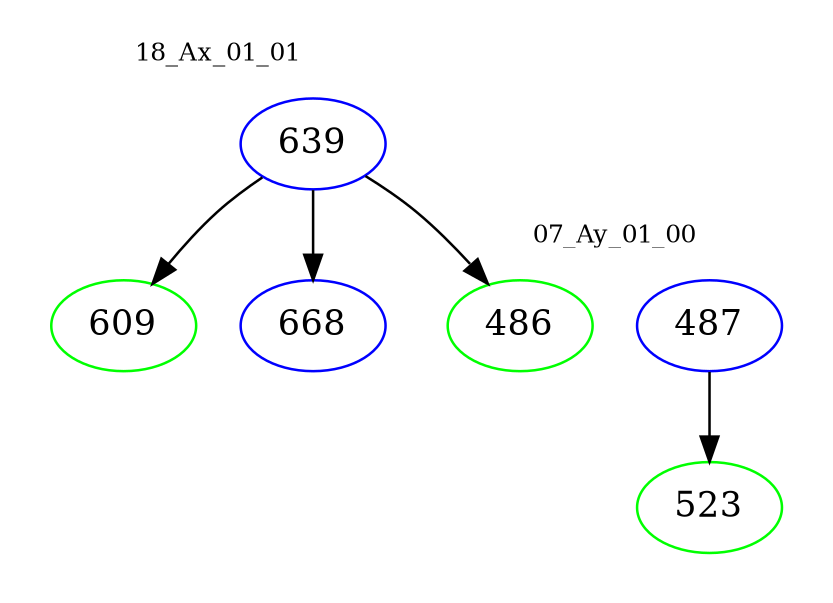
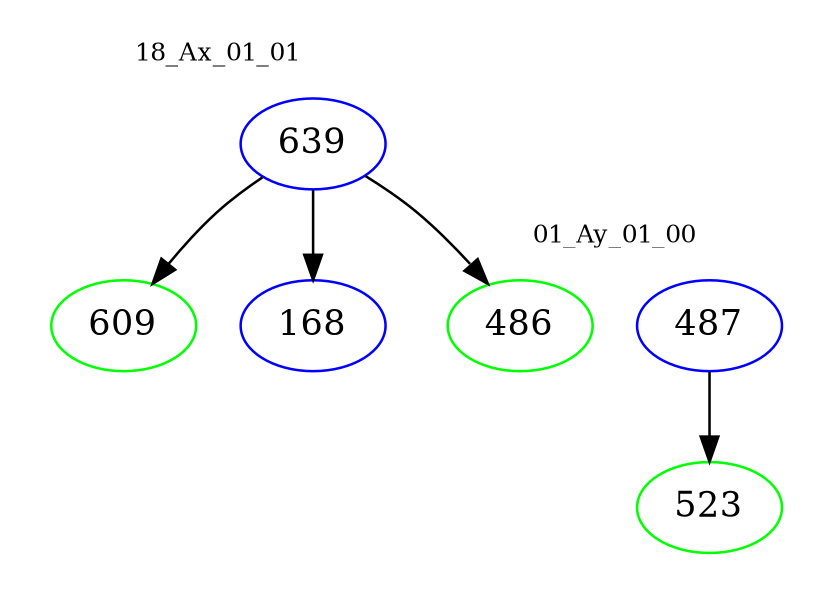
  digraph {
    node [color=blue]
    edge [color=black]
    n1 [label=487]
    n2 [color=green label=486]
    n3 [color=green label=523]
    n4 [label=639]
    n5 [color=green label=609]
-   n6 [label=668]
+   n6 [label=168]
    subgraph cluster_1 {
      color=white
      fontsize=10
-     label="07_Ay_01_00"
+     label="01_Ay_01_00"
      n1
      n2
      n3
    }
    subgraph cluster_2 {
      color=white
      fontsize=10
      label="18_Ax_01_01"
      n4
      n5
      n6
    }
    n1 -> n3
    n4 -> n2
    n4 -> n5
    n4 -> n6
  }
